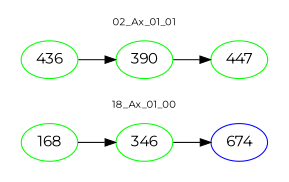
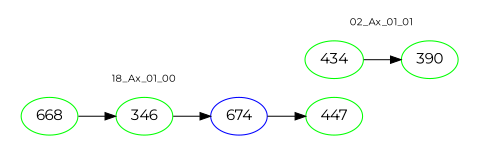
  digraph {
    fontname=Montserrat
    rankdir=LR
    node [color=green fontname=Montserrat]
    edge [color=black fontname=Montserrat]
-   n1 [label=168]
+   n1 [label=668]
    n2 [label=346]
    n3 [color=blue label=674]
-   n4 [label=436]
+   n4 [label=434]
    n5 [label=390]
    n6 [label=447]
    subgraph cluster_1 {
      color=white
      fontsize=10
      label="18_Ax_01_00"
      n1
      n2
      n3
    }
    subgraph cluster_2 {
      color=white
      fontsize=10
      label="02_Ax_01_01"
      n4
      n5
      n6
    }
    n1 -> n2
    n2 -> n3
    n4 -> n5
-   n5 -> n6
+   n3 -> n6
  }
